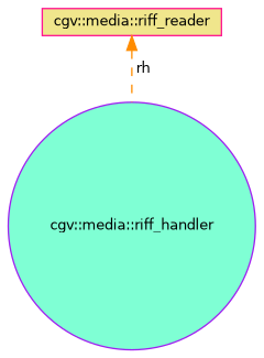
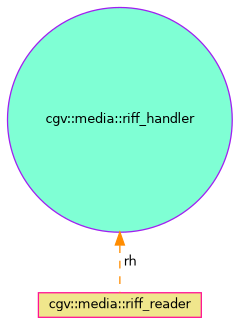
  digraph {
    node [fontname=Helvetica fontsize=10 style=filled]
    n1 [color=deeppink fillcolor=khaki fontcolor=black height=0.2 label="cgv::media::riff_reader" shape=box width=0.4]
    n2 [color=purple height=0.2 label="cgv::media::riff_handler" shape=circle width=0.4 fillcolor=aquamarine]
-   n1 -> n2 [color=darkorange dir=back fontname=Helvetica fontsize=10 label=" rh" labelfontname=Helvetica labelfontsize=10 style=dashed]
+   n2 -> n1 [color=darkorange dir=back fontname=Helvetica fontsize=10 label=" rh" labelfontname=Helvetica labelfontsize=10 style=dashed]
  }
